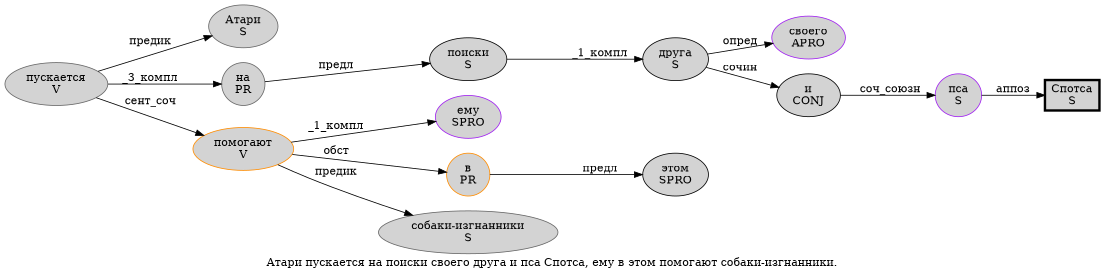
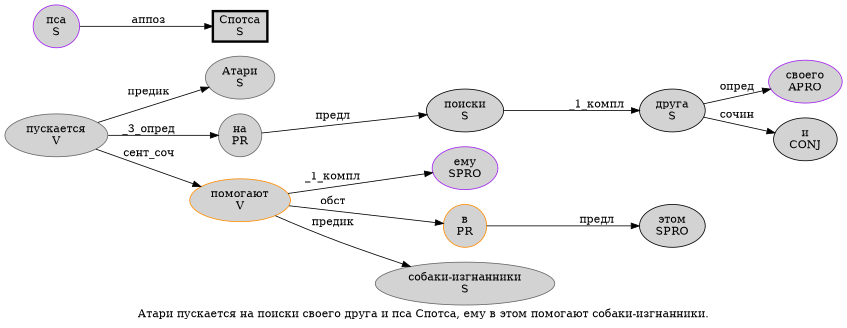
  digraph {
    label="Атари пускается на поиски своего друга и пса Спотса, ему в этом помогают собаки-изгнанники."
    rankdir=LR
    node [color=black fillcolor=lightgray penwidth=1 shape=ellipse style=filled]
    n1 [color=gray40 label="Атари\nS"]
    n2 [color=gray40 label="пускается\nV"]
    n3 [color=gray40 label="на\nPR"]
    n4 [color=darkorange label="помогают\nV"]
    n5 [label="поиски\nS"]
    n6 [color=purple label="ему\nSPRO"]
    n7 [color=darkorange label="в\nPR"]
    n8 [color=gray40 label="собаки-изгнанники\nS"]
    n9 [label="друга\nS"]
    n10 [color=purple label="своего\nAPRO"]
    n11 [label="и\nCONJ"]
    n12 [color=purple label="пса\nS"]
    n13 [label="Спотса\nS" penwidth=3 shape=box]
    n14 [label="этом\nSPRO"]
    n2 -> n1 [label="предик"]
-   n2 -> n3 [label="_3_компл"]
+   n2 -> n3 [label="_3_опред"]
    n2 -> n4 [label="сент_соч"]
    n3 -> n5 [label="предл"]
    n4 -> n6 [label="_1_компл"]
    n4 -> n7 [label="обст"]
    n4 -> n8 [label="предик"]
    n5 -> n9 [label="_1_компл"]
    n7 -> n14 [label="предл"]
    n9 -> n10 [label="опред"]
    n9 -> n11 [label="сочин"]
-   n11 -> n12 [label="соч_союзн"]
    n12 -> n13 [label="аппоз"]
  }
